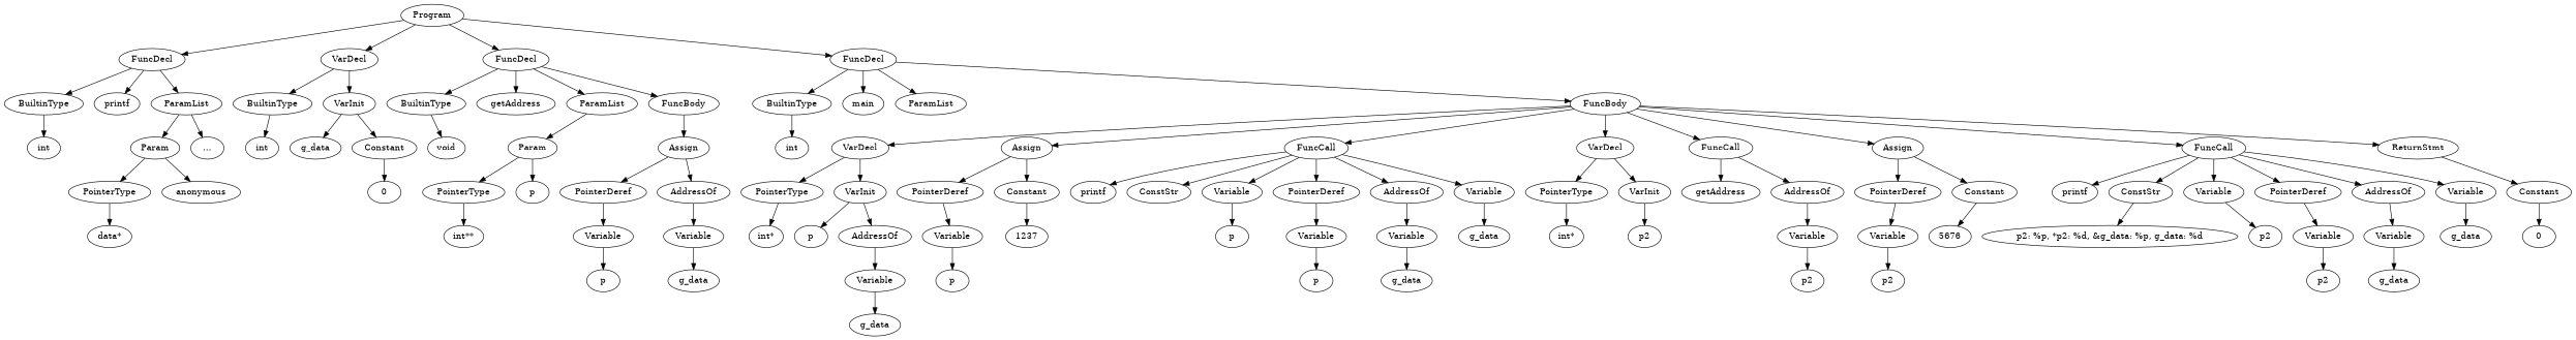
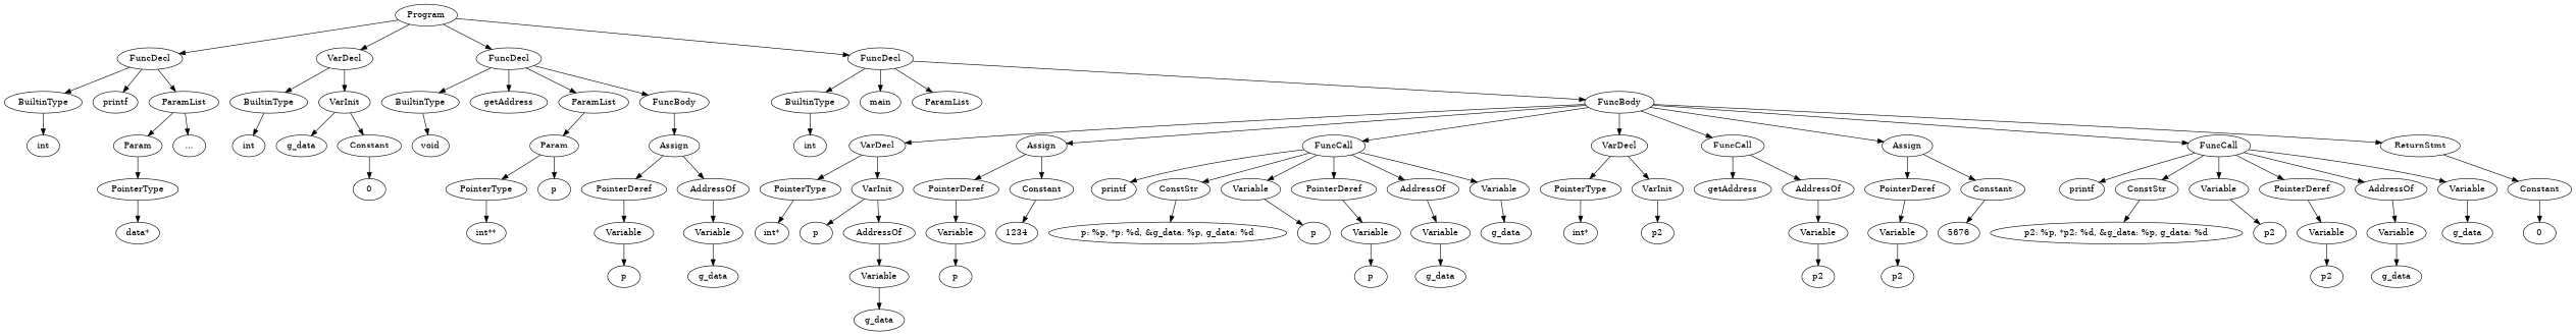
  digraph {
    n1 [label=Program]
    n2 [label=FuncDecl]
    n3 [label=VarDecl]
    n4 [label=FuncDecl]
    n5 [label=FuncDecl]
    n6 [label=BuiltinType]
    n7 [label=printf]
    n8 [label=ParamList]
    n9 [label=BuiltinType]
    n10 [label=VarInit]
    n11 [label=BuiltinType]
    n12 [label=getAddress]
    n13 [label=ParamList]
    n14 [label=FuncBody]
    n15 [label=BuiltinType]
    n16 [label=main]
    n17 [label=ParamList]
    n18 [label=FuncBody]
    n19 [label=int]
    n20 [label=Param]
    n21 [label="..."]
    n22 [label=PointerType]
-   n23 [label=anonymous]
    n24 [label="data*"]
    n25 [label=int]
    n26 [label=g_data]
    n27 [label=Constant]
    n28 [label=0]
    n29 [label=void]
    n30 [label=Param]
    n31 [label=Assign]
    n32 [label=PointerType]
    n33 [label=p]
    n34 [label="int**"]
    n35 [label=PointerDeref]
    n36 [label=AddressOf]
    n37 [label=Variable]
    n38 [label=Variable]
    n39 [label=p]
    n40 [label=g_data]
    n41 [label=int]
    n42 [label=VarDecl]
    n43 [label=Assign]
    n44 [label=FuncCall]
    n45 [label=VarDecl]
    n46 [label=FuncCall]
    n47 [label=Assign]
    n48 [label=FuncCall]
    n49 [label=ReturnStmt]
    n50 [label=PointerType]
    n51 [label=VarInit]
    n52 [label=PointerDeref]
    n53 [label=Constant]
    n54 [label=printf]
    n55 [label=ConstStr]
    n56 [label=Variable]
    n57 [label=PointerDeref]
    n58 [label=AddressOf]
    n59 [label=Variable]
    n60 [label=PointerType]
    n61 [label=VarInit]
    n62 [label=getAddress]
    n63 [label=AddressOf]
    n64 [label=PointerDeref]
    n65 [label=Constant]
    n66 [label=printf]
    n67 [label=ConstStr]
    n68 [label=Variable]
    n69 [label=PointerDeref]
    n70 [label=AddressOf]
    n71 [label=Variable]
    n72 [label=Constant]
    n73 [label="int*"]
    n74 [label=p]
    n75 [label=AddressOf]
    n76 [label=Variable]
    n77 [label=g_data]
    n78 [label=Variable]
-   n79 [label=1237]
+   n79 [label=1234]
    n80 [label=p]
+   n81 [label="p: %p, *p: %d, &g_data: %p, g_data: %d"]
    n82 [label=p]
    n83 [label=Variable]
    n84 [label=Variable]
    n85 [label=g_data]
    n86 [label=p]
    n87 [label=g_data]
    n88 [label="int*"]
    n89 [label=p2]
    n90 [label=Variable]
    n91 [label=p2]
    n92 [label=Variable]
    n93 [label=5676]
    n94 [label=p2]
    n95 [label="p2: %p, *p2: %d, &g_data: %p, g_data: %d"]
    n96 [label=p2]
    n97 [label=Variable]
    n98 [label=Variable]
    n99 [label=g_data]
    n100 [label=p2]
    n101 [label=g_data]
    n102 [label=0]
    n1 -> n2
    n1 -> n3
    n1 -> n4
    n1 -> n5
    n2 -> n6
    n2 -> n7
    n2 -> n8
    n3 -> n9
    n3 -> n10
    n4 -> n11
    n4 -> n12
    n4 -> n13
    n4 -> n14
    n5 -> n15
    n5 -> n16
    n5 -> n17
    n5 -> n18
    n6 -> n19
    n8 -> n20
    n8 -> n21
    n9 -> n25
    n10 -> n26
    n10 -> n27
    n11 -> n29
    n13 -> n30
    n14 -> n31
    n15 -> n41
    n18 -> n42
    n18 -> n43
    n18 -> n44
    n18 -> n45
    n18 -> n46
    n18 -> n47
    n18 -> n48
    n18 -> n49
    n20 -> n22
-   n20 -> n23
    n22 -> n24
    n27 -> n28
    n30 -> n32
    n30 -> n33
    n31 -> n35
    n31 -> n36
    n32 -> n34
    n35 -> n37
    n36 -> n38
    n37 -> n39
    n38 -> n40
    n42 -> n50
    n42 -> n51
    n43 -> n52
    n43 -> n53
    n44 -> n54
    n44 -> n55
    n44 -> n56
    n44 -> n57
    n44 -> n58
    n44 -> n59
    n45 -> n60
    n45 -> n61
    n46 -> n62
    n46 -> n63
    n47 -> n64
    n47 -> n65
    n48 -> n66
    n48 -> n67
    n48 -> n68
    n48 -> n69
    n48 -> n70
    n48 -> n71
    n49 -> n72
    n50 -> n73
    n51 -> n74
    n51 -> n75
    n52 -> n78
    n53 -> n79
+   n55 -> n81
    n56 -> n82
    n57 -> n83
    n58 -> n84
    n59 -> n85
    n60 -> n88
    n61 -> n89
    n63 -> n90
    n64 -> n92
    n65 -> n93
    n67 -> n95
    n68 -> n96
    n69 -> n97
    n70 -> n98
    n71 -> n99
    n72 -> n102
    n75 -> n76
    n76 -> n77
    n78 -> n80
    n83 -> n86
    n84 -> n87
    n90 -> n91
    n92 -> n94
    n97 -> n100
    n98 -> n101
  }
